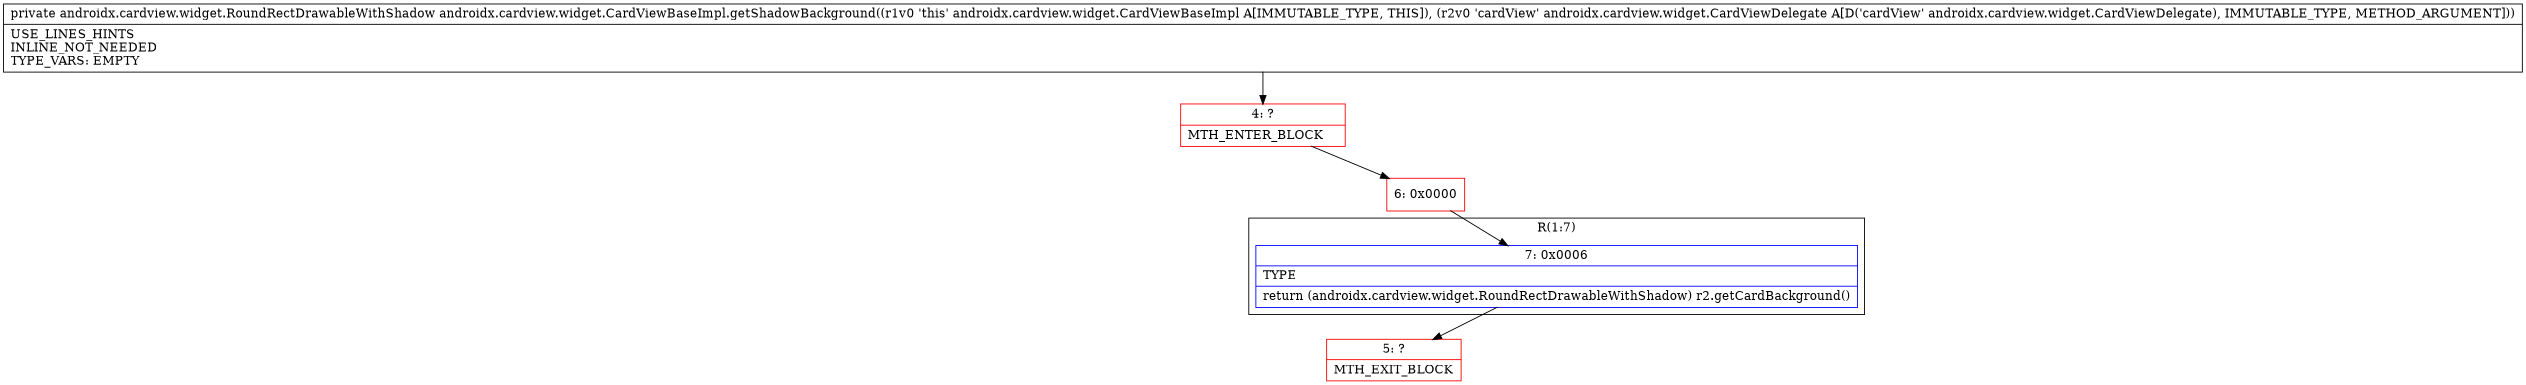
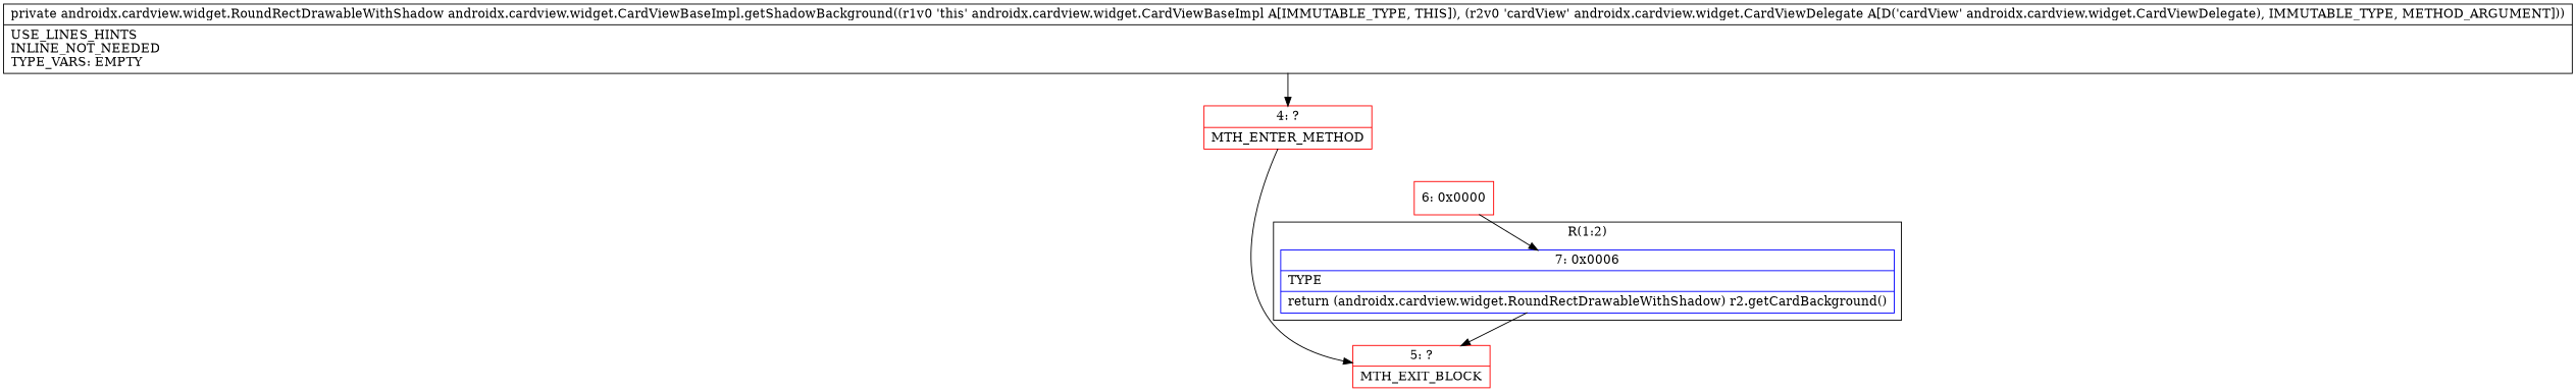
  digraph {
    node [color=red shape=record]
    n1 [color=blue label="{7\:\ 0x0006|TYPE\l|return (androidx.cardview.widget.RoundRectDrawableWithShadow) r2.getCardBackground()\l}"]
    n2 [label="{5\:\ ?|MTH_EXIT_BLOCK\l}"]
-   n3 [label="{4\:\ ?|MTH_ENTER_BLOCK\l}"]
+   n3 [label="{4\:\ ?|MTH_ENTER_METHOD\l}"]
    n4 [label="{6\:\ 0x0000}"]
    n5 [label="{private androidx.cardview.widget.RoundRectDrawableWithShadow androidx.cardview.widget.CardViewBaseImpl.getShadowBackground((r1v0 'this' androidx.cardview.widget.CardViewBaseImpl A[IMMUTABLE_TYPE, THIS]), (r2v0 'cardView' androidx.cardview.widget.CardViewDelegate A[D('cardView' androidx.cardview.widget.CardViewDelegate), IMMUTABLE_TYPE, METHOD_ARGUMENT]))  | USE_LINES_HINTS\lINLINE_NOT_NEEDED\lTYPE_VARS: EMPTY\l}" color=""]
    subgraph cluster_1 {
-     label="R(1:7)"
+     label="R(1:2)"
      n1
    }
    n1 -> n2
-   n3 -> n4
+   n3 -> n2
    n4 -> n1
    n5 -> n3
  }
